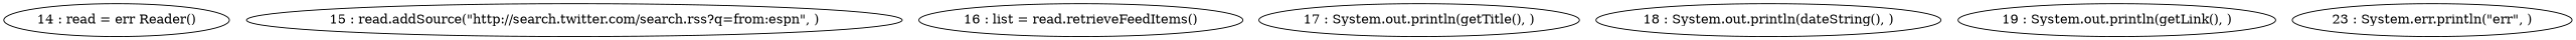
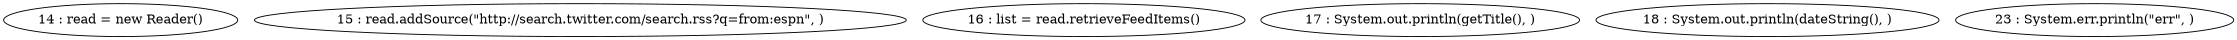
  digraph {
-   "14 : read = new Reader()" [label="14 : read = err Reader()"]
+   "14 : read = new Reader()"
    "15 : read.addSource(\"http://search.twitter.com/search.rss?q=from:espn\", )"
    "16 : list = read.retrieveFeedItems()"
    "17 : System.out.println(getTitle(), )"
    "18 : System.out.println(dateString(), )"
-   "19 : System.out.println(getLink(), )"
    "23 : System.err.println(\"err\", )"
  }
